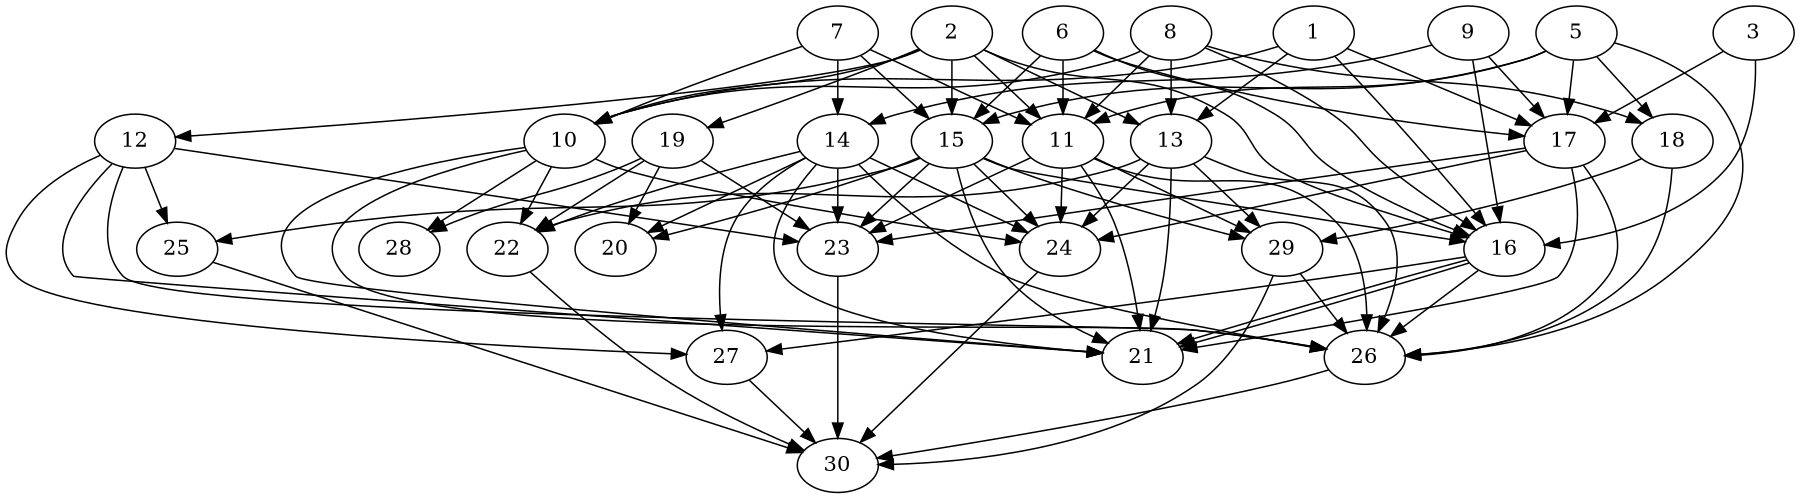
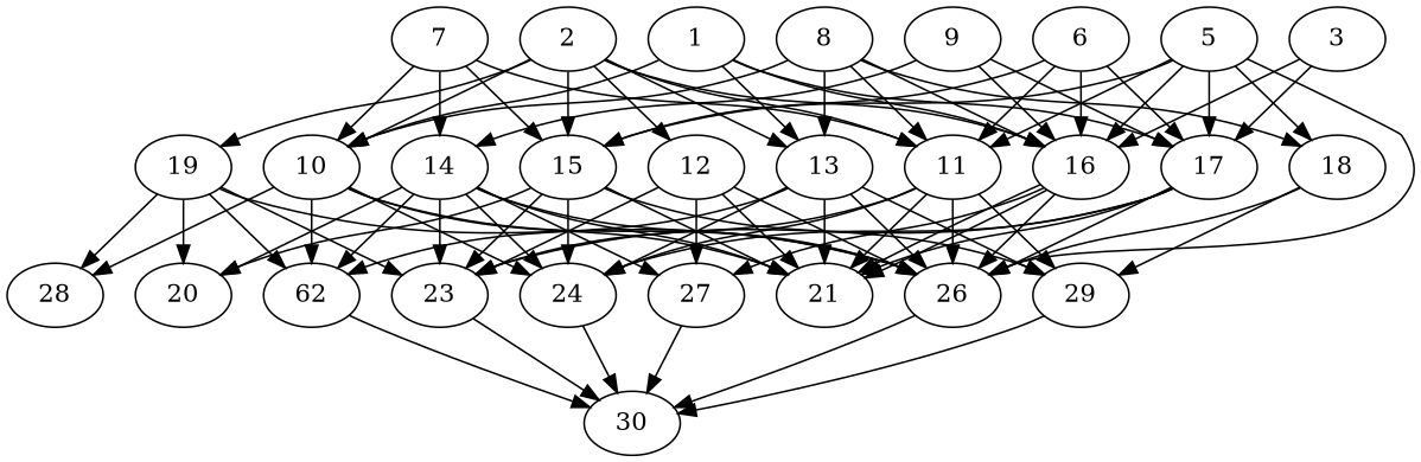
  digraph {
    node [alpha=0.14]
    1 [alpha=0.13 expect_size=21783552]
    10 [alpha=0.13 expect_size=7853056]
    13 [alpha=0.10 expect_size=25869312]
    16 [expect_size=24394752]
    17 [alpha=0.06 expect_size=44278784]
    21 [alpha=0.15 expect_size=30020608]
-   22 [alpha=0.08 expect_size=25071616]
+   22 [alpha=0.08 expect_size=25071616 label=62]
    24 [alpha=0.17 expect_size=20832256]
    26 [expect_size=39565312]
    28 [alpha=0.19 expect_size=41285632]
    29 [alpha=0.11 expect_size=27159552]
    27 [alpha=0.04 expect_size=26301440]
    23 [alpha=0.19 expect_size=43595776]
    30 [alpha=0.03 expect_size=25917440]
    2 [alpha=0.16 expect_size=11044864]
    11 [alpha=0.18 expect_size=6049792]
    12 [alpha=0.08 expect_size=36026368]
    15 [alpha=0.05 expect_size=38620160]
    19 [alpha=0.19 expect_size=41719808]
-   25 [alpha=0.03 expect_size=28944384]
    20 [alpha=0.04 expect_size=46471168]
    3 [alpha=0.02 expect_size=45203456]
    5 [expect_size=21327872]
    18 [expect_size=12028928]
    6 [alpha=0.08 expect_size=19674112]
    7 [alpha=0.06 expect_size=49064960]
    14 [alpha=0.03 expect_size=31604736]
    8 [alpha=0.13 expect_size=18604032]
    9 [alpha=0.02 expect_size=42543104]
    1 -> 10
    1 -> 13
    1 -> 16
    1 -> 17
    10 -> 21
    10 -> 22
    10 -> 24
    10 -> 26
    10 -> 28
    13 -> 21
    13 -> 22
    13 -> 24
    13 -> 26
    13 -> 29
    16 -> 21
    16 -> 21
    16 -> 26
    16 -> 27
    17 -> 21
    17 -> 24
    17 -> 26
    17 -> 23
    22 -> 30
    24 -> 30
    26 -> 30
    29 -> 30
    27 -> 30
    23 -> 30
    2 -> 10
    2 -> 13
    2 -> 16
    2 -> 11
    2 -> 12
    2 -> 15
    2 -> 19
    11 -> 21
    11 -> 24
    11 -> 26
    11 -> 29
    11 -> 23
    12 -> 21
    12 -> 26
    12 -> 27
    12 -> 23
-   12 -> 25
    15 -> 21
    15 -> 24
    15 -> 29
    15 -> 23
-   15 -> 25
    15 -> 20
    19 -> 22
-   29 -> 26
+   19 -> 26
    19 -> 28
    19 -> 23
    19 -> 20
-   25 -> 30
    3 -> 16
    3 -> 17
-   15 -> 16
+   5 -> 16
    5 -> 17
    5 -> 26
    5 -> 11
    5 -> 15
    5 -> 18
    18 -> 26
    18 -> 29
    6 -> 16
    6 -> 17
    6 -> 11
    6 -> 15
    7 -> 10
    7 -> 11
    7 -> 15
    7 -> 14
    14 -> 21
    14 -> 22
    14 -> 24
    14 -> 26
    14 -> 27
    14 -> 23
    14 -> 20
    8 -> 10
    8 -> 13
    8 -> 16
    8 -> 11
    8 -> 18
    9 -> 16
    9 -> 17
    9 -> 14
  }
